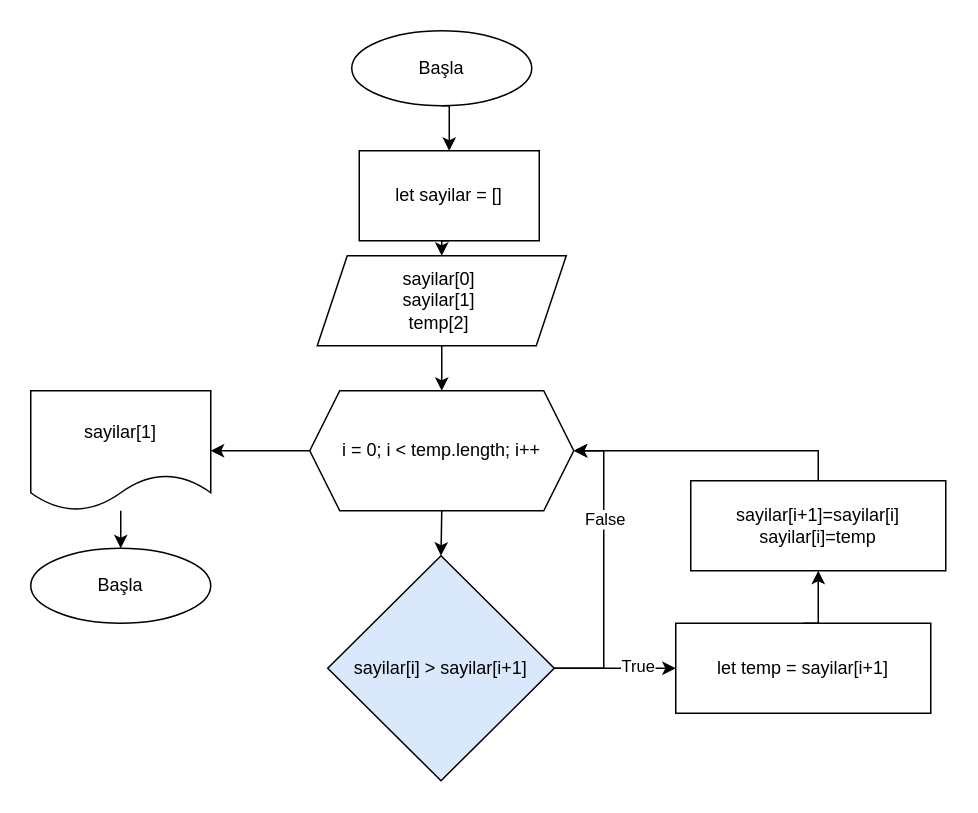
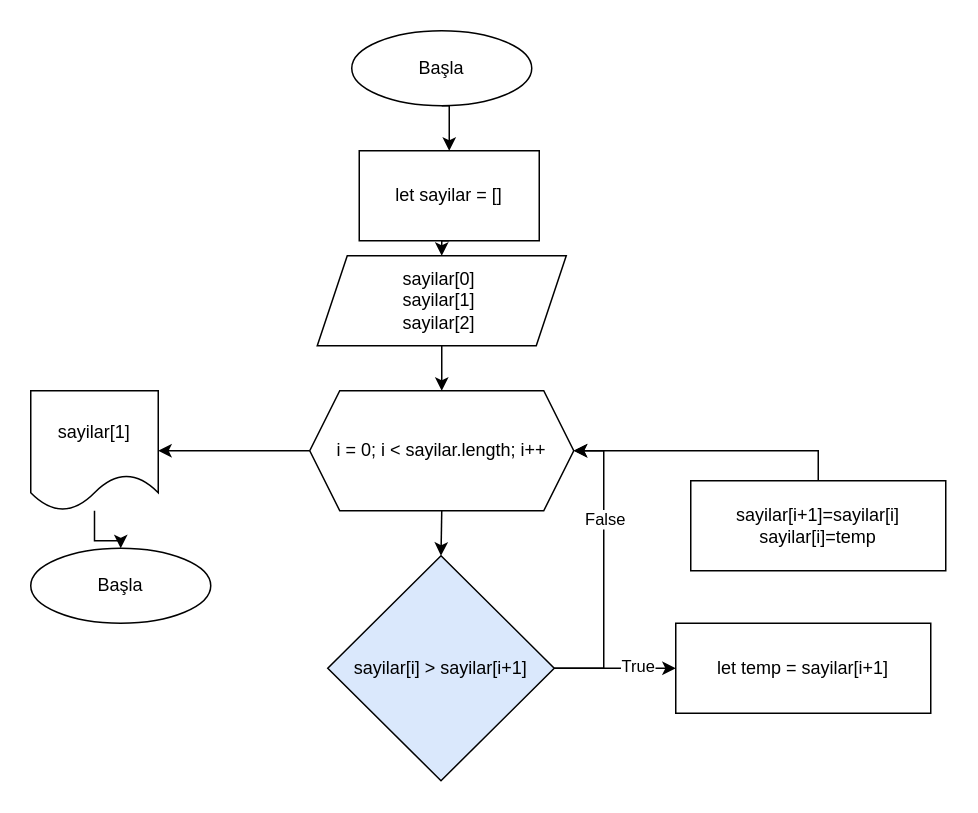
  <mxCell id="0" />
  <mxCell id="1" parent="0" />
  <mxCell id="2" style="edgeStyle=orthogonalEdgeStyle;rounded=0;orthogonalLoop=1;jettySize=auto;html=1;exitX=0.5;exitY=1;exitDx=0;exitDy=0;entryX=0.5;entryY=0;entryDx=0;entryDy=0;" edge="1" parent="1" source="3" target="5"><mxGeometry relative="1" as="geometry" /></mxCell>
  <mxCell id="3" value="Başla" style="ellipse;whiteSpace=wrap;html=1;" vertex="1" parent="1"><mxGeometry x="234" y="20" width="120" height="50" as="geometry" /></mxCell>
  <mxCell id="4" style="edgeStyle=orthogonalEdgeStyle;rounded=0;orthogonalLoop=1;jettySize=auto;html=1;exitX=0.5;exitY=1;exitDx=0;exitDy=0;entryX=0.5;entryY=0;entryDx=0;entryDy=0;" edge="1" parent="1" source="5" target="7"><mxGeometry relative="1" as="geometry" /></mxCell>
  <mxCell id="5" value="let sayilar = []" style="rounded=0;whiteSpace=wrap;html=1;" vertex="1" parent="1"><mxGeometry x="239" y="100" width="120" height="60" as="geometry" /></mxCell>
  <mxCell id="6" style="edgeStyle=orthogonalEdgeStyle;rounded=0;orthogonalLoop=1;jettySize=auto;html=1;exitX=0.5;exitY=1;exitDx=0;exitDy=0;entryX=0.5;entryY=0;entryDx=0;entryDy=0;" edge="1" parent="1" source="7" target="10"><mxGeometry relative="1" as="geometry" /></mxCell>
- <mxCell id="7" value="sayilar[0]&amp;nbsp;&lt;br&gt;sayilar[1]&amp;nbsp;&lt;br&gt;temp[2]&amp;nbsp;" style="shape=parallelogram;perimeter=parallelogramPerimeter;whiteSpace=wrap;html=1;fixedSize=1;" vertex="1" parent="1"><mxGeometry x="211" y="170" width="166" height="60" as="geometry" /></mxCell>
+ <mxCell id="7" value="sayilar[0]&amp;nbsp;&lt;br&gt;sayilar[1]&amp;nbsp;&lt;br&gt;sayilar[2]&amp;nbsp;" style="shape=parallelogram;perimeter=parallelogramPerimeter;whiteSpace=wrap;html=1;fixedSize=1;" vertex="1" parent="1"><mxGeometry x="211" y="170" width="166" height="60" as="geometry" /></mxCell>
  <mxCell id="8" style="edgeStyle=orthogonalEdgeStyle;rounded=0;orthogonalLoop=1;jettySize=auto;html=1;exitX=0;exitY=0.5;exitDx=0;exitDy=0;entryX=1;entryY=0.5;entryDx=0;entryDy=0;" edge="1" parent="1" source="10" target="21"><mxGeometry relative="1" as="geometry" /></mxCell>
  <mxCell id="9" style="edgeStyle=orthogonalEdgeStyle;rounded=0;orthogonalLoop=1;jettySize=auto;html=1;exitX=0.5;exitY=1;exitDx=0;exitDy=0;entryX=0.5;entryY=0;entryDx=0;entryDy=0;" edge="1" parent="1" source="10" target="15"><mxGeometry relative="1" as="geometry" /></mxCell>
- <mxCell id="10" value="i = 0; i &amp;lt; temp.length; i++" style="shape=hexagon;perimeter=hexagonPerimeter2;whiteSpace=wrap;html=1;fixedSize=1;" vertex="1" parent="1"><mxGeometry x="206" y="260" width="176" height="80" as="geometry" /></mxCell>
+ <mxCell id="10" value="i = 0; i &amp;lt; sayilar.length; i++" style="shape=hexagon;perimeter=hexagonPerimeter2;whiteSpace=wrap;html=1;fixedSize=1;" vertex="1" parent="1"><mxGeometry x="206" y="260" width="176" height="80" as="geometry" /></mxCell>
  <mxCell id="11" style="edgeStyle=orthogonalEdgeStyle;rounded=0;orthogonalLoop=1;jettySize=auto;html=1;exitX=1;exitY=0.5;exitDx=0;exitDy=0;entryX=1;entryY=0.5;entryDx=0;entryDy=0;" edge="1" parent="1" source="15" target="10"><mxGeometry relative="1" as="geometry" /></mxCell>
  <mxCell id="12" value="False" style="edgeLabel;html=1;align=center;verticalAlign=middle;resizable=0;points=[];" vertex="1" connectable="0" parent="11"><mxGeometry x="0.343" relative="1" as="geometry"><mxPoint as="offset" /></mxGeometry></mxCell>
  <mxCell id="13" style="edgeStyle=orthogonalEdgeStyle;rounded=0;orthogonalLoop=1;jettySize=auto;html=1;exitX=1;exitY=0.5;exitDx=0;exitDy=0;entryX=0;entryY=0.5;entryDx=0;entryDy=0;" edge="1" parent="1" source="15" target="17"><mxGeometry relative="1" as="geometry" /></mxCell>
  <mxCell id="14" value="True" style="edgeLabel;html=1;align=center;verticalAlign=middle;resizable=0;points=[];" vertex="1" connectable="0" parent="13"><mxGeometry x="0.363" y="2" relative="1" as="geometry"><mxPoint as="offset" /></mxGeometry></mxCell>
  <mxCell id="15" value="sayilar[i] &amp;gt; sayilar[i+1]" style="rhombus;whiteSpace=wrap;html=1;fillColor=#dae8fc;" vertex="1" parent="1"><mxGeometry x="218" y="370" width="151" height="150" as="geometry" /></mxCell>
- <mxCell id="16" style="edgeStyle=orthogonalEdgeStyle;rounded=0;orthogonalLoop=1;jettySize=auto;html=1;exitX=0.5;exitY=0;exitDx=0;exitDy=0;entryX=0.5;entryY=1;entryDx=0;entryDy=0;" edge="1" parent="1" source="17" target="19"><mxGeometry relative="1" as="geometry" /></mxCell>
  <mxCell id="17" value="let temp = sayilar[i+1]" style="rounded=0;whiteSpace=wrap;html=1;" vertex="1" parent="1"><mxGeometry x="450" y="415" width="170" height="60" as="geometry" /></mxCell>
  <mxCell id="18" style="edgeStyle=orthogonalEdgeStyle;rounded=0;orthogonalLoop=1;jettySize=auto;html=1;exitX=0.5;exitY=0;exitDx=0;exitDy=0;entryX=1;entryY=0.5;entryDx=0;entryDy=0;" edge="1" parent="1" source="19" target="10"><mxGeometry relative="1" as="geometry"><Array as="points"><mxPoint x="545" y="300" /></Array></mxGeometry></mxCell>
  <mxCell id="19" value="sayilar[i+1]=sayilar[i]&lt;br&gt;sayilar[i]=temp" style="rounded=0;whiteSpace=wrap;html=1;" vertex="1" parent="1"><mxGeometry x="460" y="320" width="170" height="60" as="geometry" /></mxCell>
  <mxCell id="20" style="edgeStyle=orthogonalEdgeStyle;rounded=0;orthogonalLoop=1;jettySize=auto;html=1;entryX=0.5;entryY=0;entryDx=0;entryDy=0;" edge="1" parent="1" source="21" target="22"><mxGeometry relative="1" as="geometry" /></mxCell>
- <mxCell id="21" value="sayilar[1]" style="shape=document;whiteSpace=wrap;html=1;boundedLbl=1;" vertex="1" parent="1"><mxGeometry x="20" y="260" width="120" height="80" as="geometry" /></mxCell>
+ <mxCell id="21" value="sayilar[1]" style="shape=document;whiteSpace=wrap;html=1;boundedLbl=1;" vertex="1" parent="1"><mxGeometry x="20" y="260" width="85" height="80" as="geometry" /></mxCell>
  <mxCell id="22" value="Başla" style="ellipse;whiteSpace=wrap;html=1;" vertex="1" parent="1"><mxGeometry x="20" y="365" width="120" height="50" as="geometry" /></mxCell>
